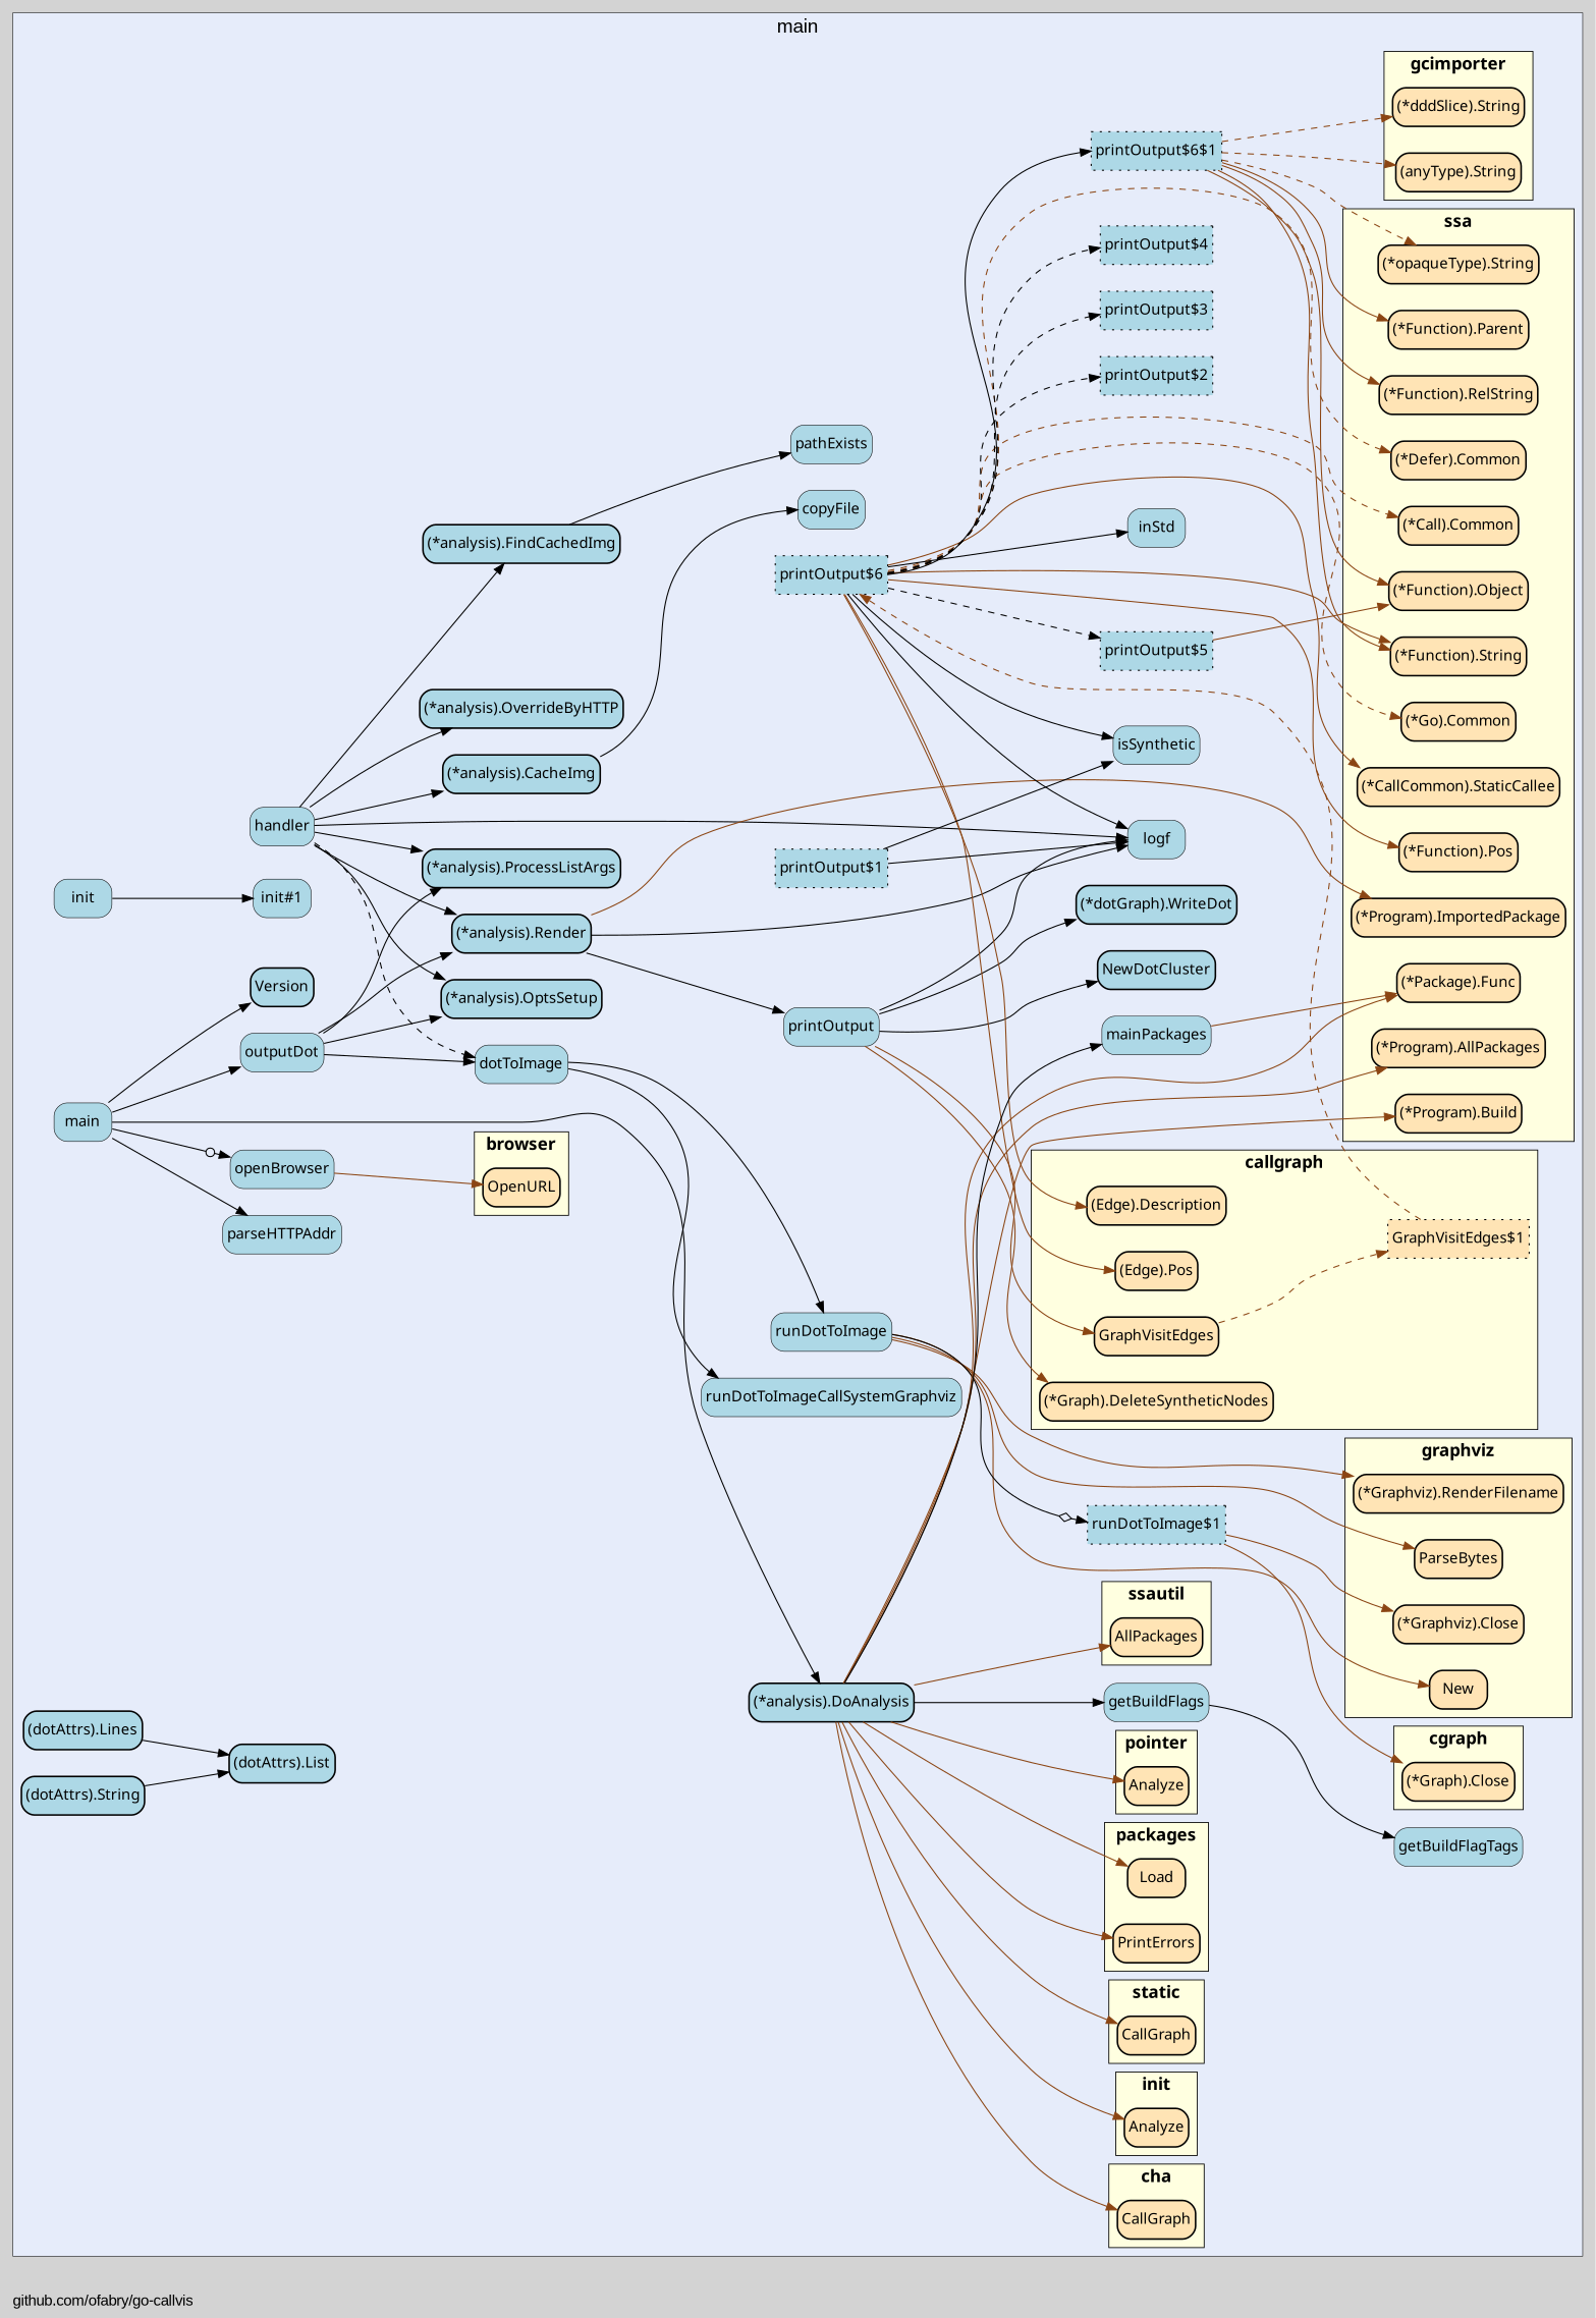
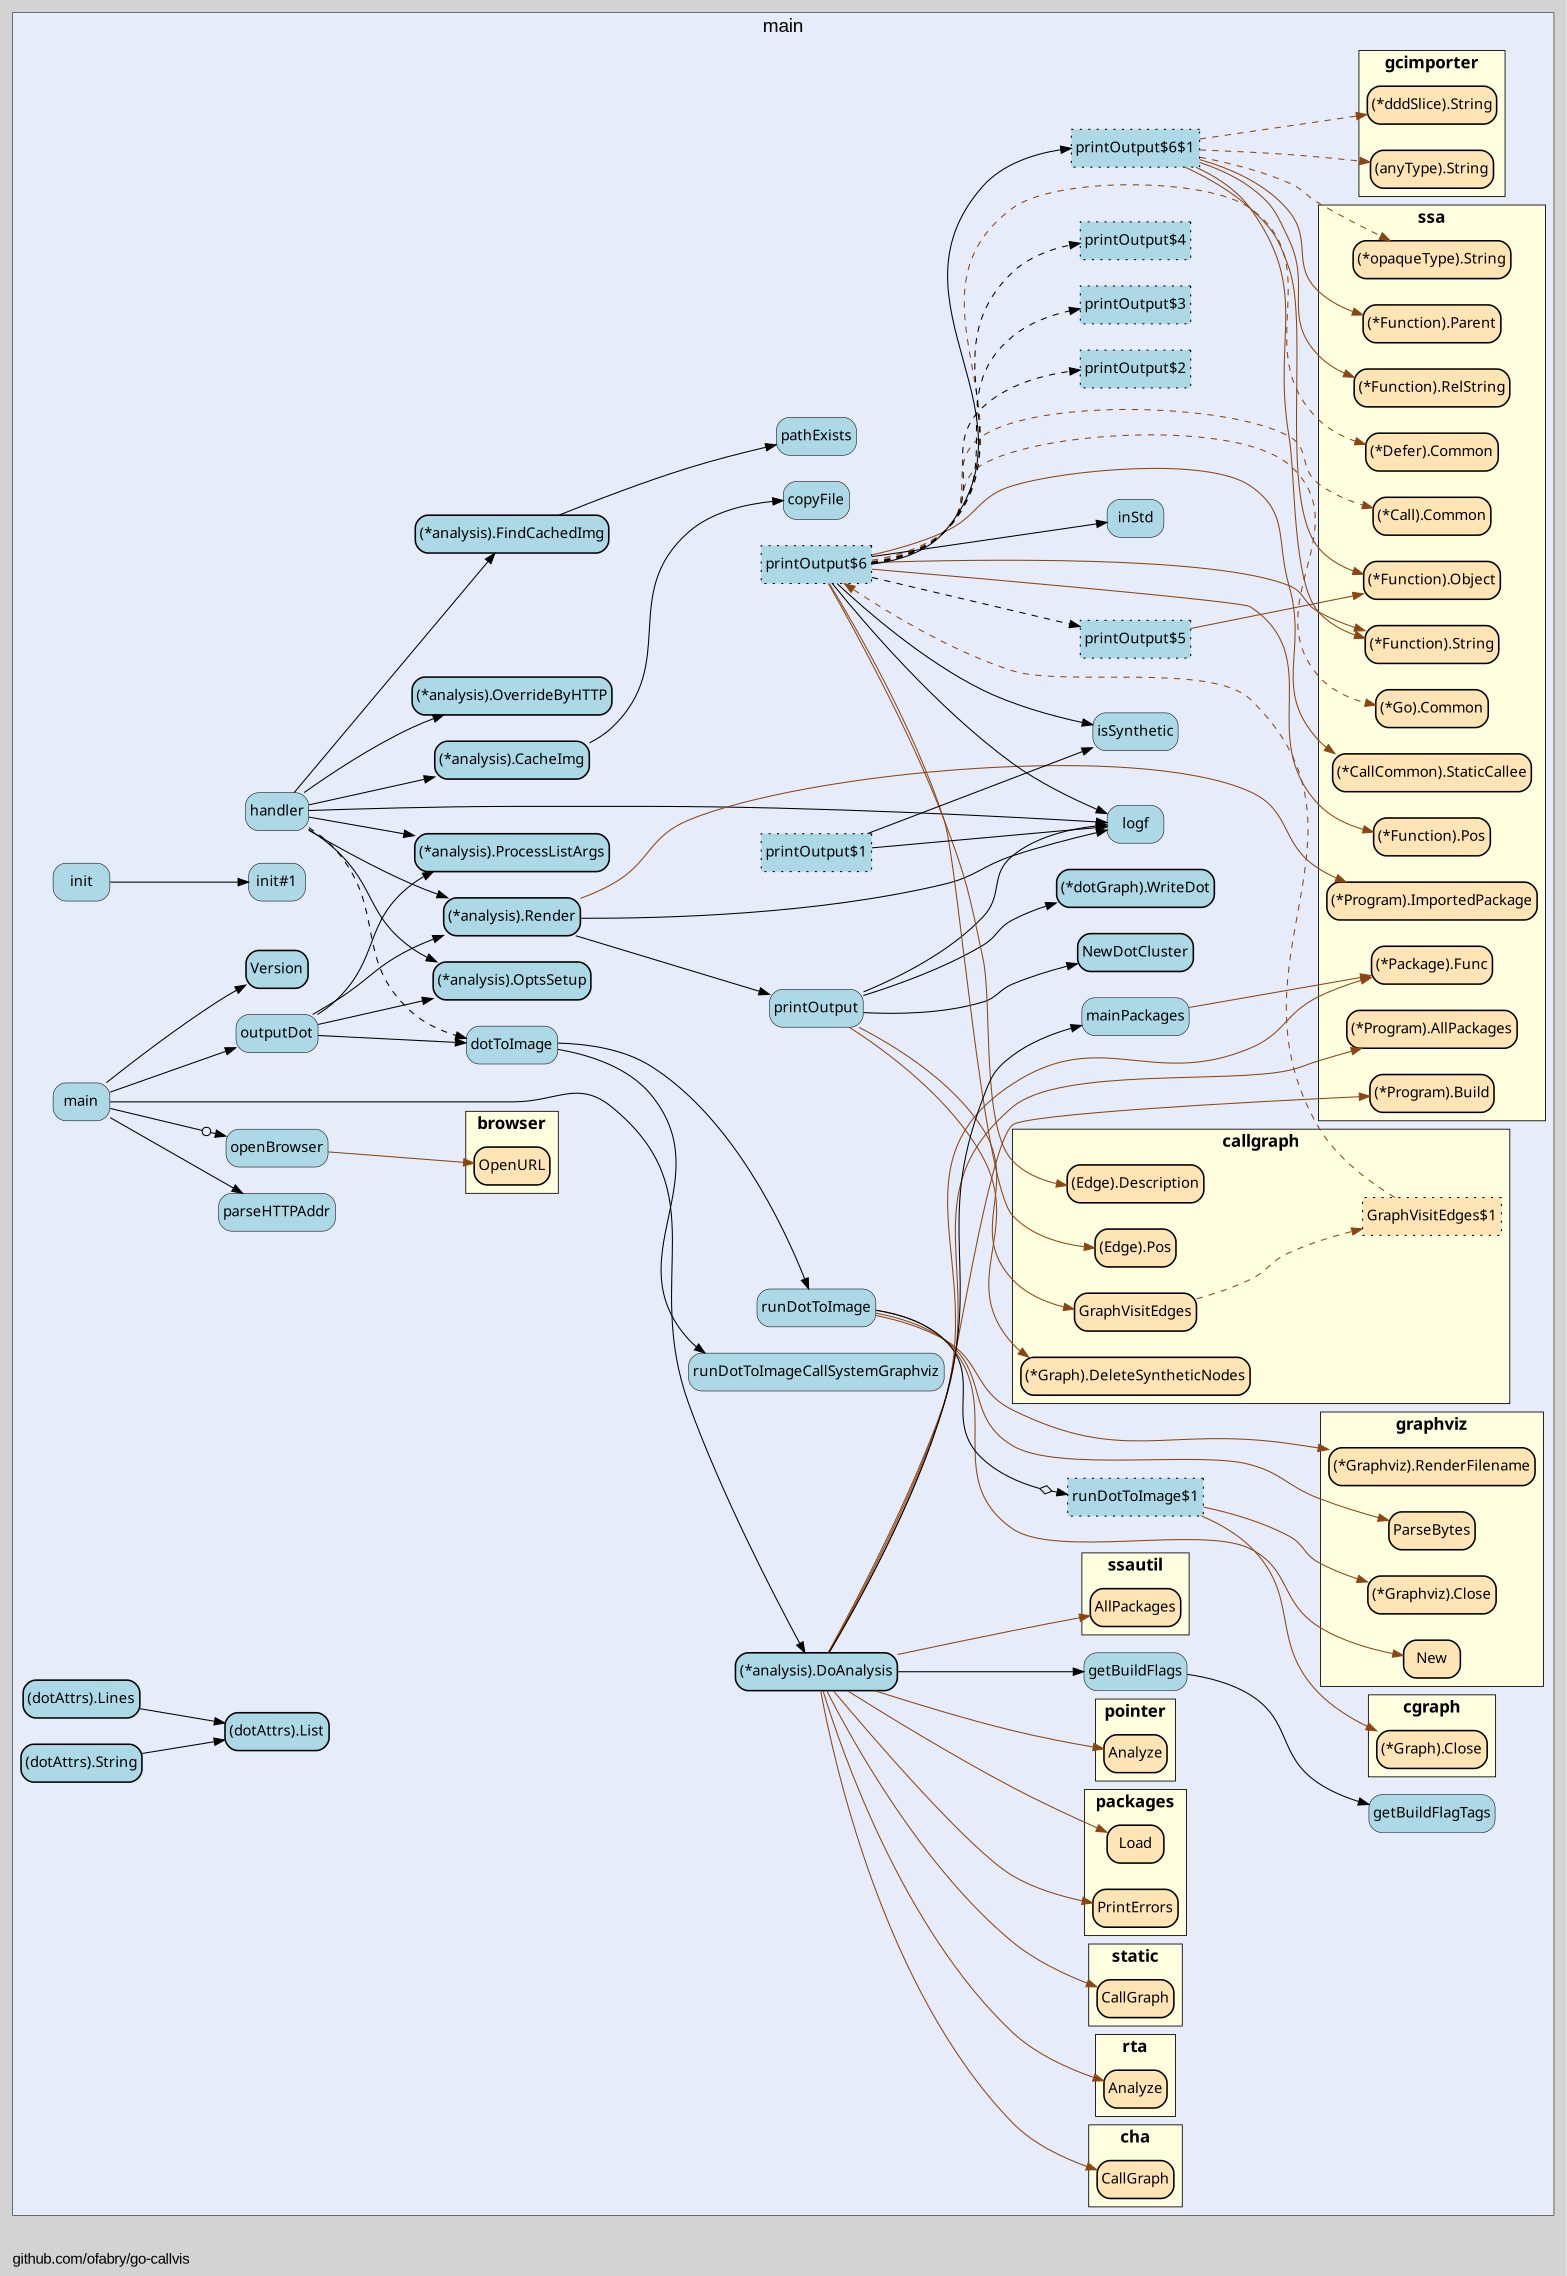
  digraph {
    bgcolor=lightgray
    fontname=Arial
    fontsize=14
    label="github.com/ofabry/go-callvis"
    labeljust=l
    nodesep=0.35
    penwidth=0.5
    rankdir=LR
    style=solid
    node [fillcolor=lightblue fontname=Verdana margin="0.05,0.0" penwidth=1.5 shape=box style="filled,rounded"]
    edge [minlen=2]
    n1 [fillcolor=moccasin label="(*Graph).Close"]
    n2 [fillcolor=moccasin label=New]
    n3 [fillcolor=moccasin label=ParseBytes]
    n4 [fillcolor=moccasin label="(*Graphviz).Close"]
    n5 [fillcolor=moccasin label="(*Graphviz).RenderFilename"]
    n6 [fillcolor=moccasin label=OpenURL]
    n7 [fillcolor=moccasin label="(*Graph).DeleteSyntheticNodes"]
    n8 [fillcolor=moccasin label="(Edge).Pos"]
    n9 [fillcolor=moccasin label="(Edge).Description"]
    n10 [fillcolor=moccasin label="GraphVisitEdges$1" penwidth=1.0 style="dotted,filled"]
    n11 [fillcolor=moccasin label=GraphVisitEdges]
    n12 [fillcolor=moccasin label=CallGraph]
    n13 [fillcolor=moccasin label=Analyze]
    n14 [fillcolor=moccasin label=CallGraph]
    n15 [fillcolor=moccasin label=Load]
    n16 [fillcolor=moccasin label=PrintErrors]
    n17 [fillcolor=moccasin label=Analyze]
    n18 [fillcolor=moccasin label="(*Program).ImportedPackage"]
    n19 [fillcolor=moccasin label="(*Function).Pos"]
    n20 [fillcolor=moccasin label="(*Function).String"]
    n21 [fillcolor=moccasin label="(*Function).RelString"]
    n22 [fillcolor=moccasin label="(*Function).Parent"]
    n23 [fillcolor=moccasin label="(*Function).Object"]
    n24 [fillcolor=moccasin label="(*opaqueType).String"]
    n25 [fillcolor=moccasin label="(*CallCommon).StaticCallee"]
    n26 [fillcolor=moccasin label="(*Go).Common"]
    n27 [fillcolor=moccasin label="(*Call).Common"]
    n28 [fillcolor=moccasin label="(*Defer).Common"]
    n29 [fillcolor=moccasin label="(*Program).Build"]
    n30 [fillcolor=moccasin label="(*Program).AllPackages"]
    n31 [fillcolor=moccasin label="(*Package).Func"]
    n32 [fillcolor=moccasin label=AllPackages]
    n33 [fillcolor=moccasin label="(*dddSlice).String"]
    n34 [fillcolor=moccasin label="(anyType).String"]
    n35 [label=handler penwidth=0.5]
    n36 [label=logf penwidth=0.5]
    n37 [label="(*analysis).OptsSetup"]
    n38 [label="(*analysis).OverrideByHTTP"]
    n39 [label="(*analysis).FindCachedImg"]
    n40 [label=pathExists penwidth=0.5]
    n41 [label="(*analysis).ProcessListArgs"]
    n42 [label="(*analysis).Render"]
    n43 [label=printOutput penwidth=0.5]
    n44 [label=NewDotCluster]
    n45 [label="printOutput$6" penwidth=1.0 style="dotted,filled"]
    n46 [label=isSynthetic penwidth=0.5]
    n47 [label=inStd penwidth=0.5]
    n48 [label="printOutput$6$1" penwidth=1.0 style="dotted,filled"]
    n49 [label="printOutput$1" penwidth=1.0 style="dotted,filled"]
    n50 [label="printOutput$5" penwidth=1.0 style="dotted,filled"]
    n51 [label="printOutput$2" penwidth=1.0 style="dotted,filled"]
    n52 [label="printOutput$3" penwidth=1.0 style="dotted,filled"]
    n53 [label="printOutput$4" penwidth=1.0 style="dotted,filled"]
    n54 [label="(*dotGraph).WriteDot"]
    n55 [label=dotToImage penwidth=0.5]
    n56 [label=runDotToImageCallSystemGraphviz penwidth=0.5]
    n57 [label=runDotToImage penwidth=0.5]
    n58 [label="runDotToImage$1" penwidth=1.0 style="dotted,filled"]
    n59 [label="(*analysis).CacheImg"]
    n60 [label=copyFile penwidth=0.5]
    n61 [label=outputDot penwidth=0.5]
    n62 [label=getBuildFlags penwidth=0.5]
    n63 [label=getBuildFlagTags penwidth=0.5]
    n64 [label="(*analysis).DoAnalysis"]
    n65 [label=mainPackages penwidth=0.5]
    n66 [label=init penwidth=0.5]
    n67 [label="init#1" penwidth=0.5]
    n68 [label=main penwidth=0.5]
    n69 [label=Version]
    n70 [label=parseHTTPAddr penwidth=0.5]
    n71 [label=openBrowser penwidth=0.5]
    n72 [label="(dotAttrs).Lines"]
    n73 [label="(dotAttrs).List"]
    n74 [label="(dotAttrs).String"]
    subgraph cluster_1 {
      bgcolor="#e6ecfa"
      fontsize=18
      label=main
      labeljust=c
      labelloc=t
      n35
      n36
      n37
      n38
      n39
      n40
      n41
      n42
      n43
      n44
      n45
      n46
      n47
      n48
      n49
      n50
      n51
      n52
      n53
      n54
      n55
      n56
      n57
      n58
      n59
      n60
      n61
      n62
      n63
      n64
      n65
      n66
      n67
      n68
      n69
      n70
      n71
      n72
      n73
      n74
      subgraph cluster_2 {
        bgcolor="#e6ecfa"
        fillcolor=lightyellow
        fontname="Tahoma bold"
        fontsize=16
        label=cgraph
        labeljust=c
        labelloc=t
        penwidth=0.8
        rank=sink
        style=filled
        n1
      }
      subgraph cluster_3 {
        bgcolor="#e6ecfa"
        fillcolor=lightyellow
        fontname="Tahoma bold"
        fontsize=16
        label=graphviz
        labeljust=c
        labelloc=t
        penwidth=0.8
        rank=sink
        style=filled
        n2
        n3
        n4
        n5
      }
      subgraph cluster_4 {
        bgcolor="#e6ecfa"
        fillcolor=lightyellow
        fontname="Tahoma bold"
        fontsize=16
        label=browser
        labeljust=c
        labelloc=t
        penwidth=0.8
        rank=sink
        style=filled
        n6
      }
      subgraph cluster_5 {
        bgcolor="#e6ecfa"
        fillcolor=lightyellow
        fontname="Tahoma bold"
        fontsize=16
        label=callgraph
        labeljust=c
        labelloc=t
        penwidth=0.8
        rank=sink
        style=filled
        n7
        n8
        n9
        n10
        n11
      }
      subgraph cluster_6 {
        bgcolor="#e6ecfa"
        fillcolor=lightyellow
        fontname="Tahoma bold"
        fontsize=16
        label=cha
        labeljust=c
        labelloc=t
        penwidth=0.8
        rank=sink
        style=filled
        n12
      }
      subgraph cluster_7 {
        bgcolor="#e6ecfa"
        fillcolor=lightyellow
        fontname="Tahoma bold"
        fontsize=16
-       label=init
+       label=rta
        labeljust=c
        labelloc=t
        penwidth=0.8
        rank=sink
        style=filled
        n13
      }
      subgraph cluster_8 {
        bgcolor="#e6ecfa"
        fillcolor=lightyellow
        fontname="Tahoma bold"
        fontsize=16
        label=static
        labeljust=c
        labelloc=t
        penwidth=0.8
        rank=sink
        style=filled
        n14
      }
      subgraph cluster_9 {
        bgcolor="#e6ecfa"
        fillcolor=lightyellow
        fontname="Tahoma bold"
        fontsize=16
        label=packages
        labeljust=c
        labelloc=t
        penwidth=0.8
        rank=sink
        style=filled
        n15
        n16
      }
      subgraph cluster_10 {
        bgcolor="#e6ecfa"
        fillcolor=lightyellow
        fontname="Tahoma bold"
        fontsize=16
        label=pointer
        labeljust=c
        labelloc=t
        penwidth=0.8
        rank=sink
        style=filled
        n17
      }
      subgraph cluster_11 {
        bgcolor="#e6ecfa"
        fillcolor=lightyellow
        fontname="Tahoma bold"
        fontsize=16
        label=ssa
        labeljust=c
        labelloc=t
        penwidth=0.8
        rank=sink
        style=filled
        n18
        n19
        n20
        n21
        n22
        n23
        n24
        n25
        n26
        n27
        n28
        n29
        n30
        n31
      }
      subgraph cluster_12 {
        bgcolor="#e6ecfa"
        fillcolor=lightyellow
        fontname="Tahoma bold"
        fontsize=16
        label=ssautil
        labeljust=c
        labelloc=t
        penwidth=0.8
        rank=sink
        style=filled
        n32
      }
      subgraph cluster_13 {
        bgcolor="#e6ecfa"
        fillcolor=lightyellow
        fontname="Tahoma bold"
        fontsize=16
        label=gcimporter
        labeljust=c
        labelloc=t
        penwidth=0.8
        rank=sink
        style=filled
        n33
        n34
      }
    }
    n10 -> n45 [color=saddlebrown style=dashed]
    n11 -> n10 [color=saddlebrown style=dashed]
    n35 -> n36
    n35 -> n37
    n35 -> n38
    n35 -> n39
    n35 -> n41
    n35 -> n42
    n35 -> n55 [style=dashed]
    n35 -> n59
    n39 -> n40
    n42 -> n18 [color=saddlebrown]
    n42 -> n36
    n42 -> n43
    n43 -> n7 [color=saddlebrown]
    n43 -> n11 [color=saddlebrown]
    n43 -> n36
    n43 -> n44
    n43 -> n54
    n45 -> n8 [color=saddlebrown]
    n45 -> n9 [color=saddlebrown]
    n45 -> n19 [color=saddlebrown]
    n45 -> n20 [color=saddlebrown]
    n45 -> n25 [color=saddlebrown]
    n45 -> n26 [color=saddlebrown style=dashed]
    n45 -> n27 [color=saddlebrown style=dashed]
    n45 -> n28 [color=saddlebrown style=dashed]
    n45 -> n36
    n45 -> n46
    n45 -> n47
    n45 -> n48
    n45 -> n50 [style=dashed]
    n45 -> n51 [style=dashed]
    n45 -> n52 [style=dashed]
    n45 -> n53 [style=dashed]
    n48 -> n20 [color=saddlebrown]
    n48 -> n21 [color=saddlebrown]
    n48 -> n22 [color=saddlebrown]
    n48 -> n23 [color=saddlebrown]
    n48 -> n24 [color=saddlebrown style=dashed]
    n48 -> n33 [color=saddlebrown style=dashed]
    n48 -> n34 [color=saddlebrown style=dashed]
    n49 -> n36
    n49 -> n46
    n50 -> n23 [color=saddlebrown]
    n55 -> n56
    n55 -> n57
    n57 -> n2 [color=saddlebrown]
    n57 -> n3 [color=saddlebrown]
    n57 -> n5 [color=saddlebrown]
    n57 -> n58 [arrowhead=normalnoneodiamond]
    n58 -> n1 [color=saddlebrown]
    n58 -> n4 [color=saddlebrown]
    n59 -> n60
    n61 -> n37
    n61 -> n41
    n61 -> n42
    n61 -> n55
    n62 -> n63
    n64 -> n12 [color=saddlebrown]
    n64 -> n13 [color=saddlebrown]
    n64 -> n14 [color=saddlebrown]
    n64 -> n15 [color=saddlebrown]
    n64 -> n16 [color=saddlebrown]
    n64 -> n17 [color=saddlebrown]
    n64 -> n29 [color=saddlebrown]
    n64 -> n30 [color=saddlebrown]
    n64 -> n31 [color=saddlebrown]
    n64 -> n32 [color=saddlebrown]
    n64 -> n62
    n64 -> n65
    n65 -> n31 [color=saddlebrown]
    n66 -> n67
    n68 -> n61
    n68 -> n64
    n68 -> n69
    n68 -> n70
    n68 -> n71 [arrowhead=normalnoneodot]
    n71 -> n6 [color=saddlebrown]
    n72 -> n73
    n74 -> n73
  }
